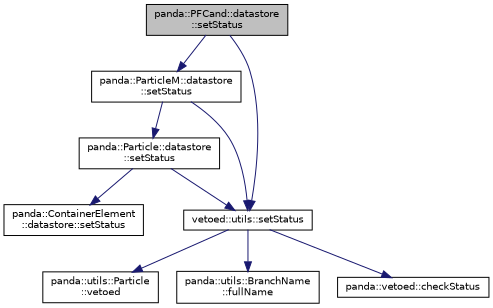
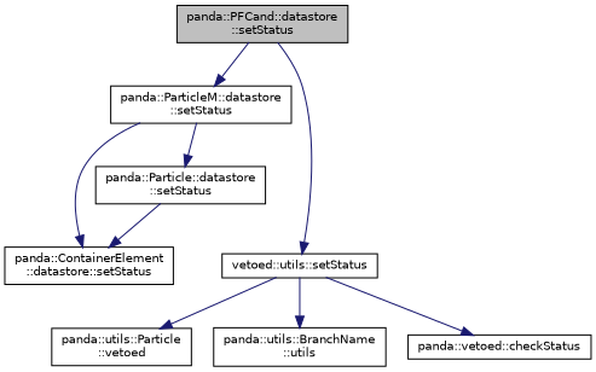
  digraph {
    rankdir=TB
    node [color=black fillcolor=white fontname=Helvetica fontsize=10 shape=record style=filled]
    edge [color=midnightblue fontname=Helvetica fontsize=10 labelfontname=Helvetica labelfontsize=10 style=solid]
    n1 [fillcolor=grey75 fontcolor=black height=0.2 label="panda::PFCand::datastore\l::setStatus" width=0.4]
    n2 [height=0.2 label="panda::ParticleM::datastore\l::setStatus" width=0.4]
    n3 [height=0.2 label="vetoed::utils::setStatus" width=0.4]
    n4 [height=0.2 label="panda::Particle::datastore\l::setStatus" width=0.4]
    n5 [height=0.2 label="panda::utils::Particle\l::vetoed" width=0.4]
-   n6 [height=0.2 label="panda::utils::BranchName\l::fullName" width=0.4]
+   n6 [height=0.2 label="panda::utils::BranchName\l::utils" width=0.4]
    n7 [height=0.2 label="panda::vetoed::checkStatus" width=0.4]
    n8 [height=0.2 label="panda::ContainerElement\l::datastore::setStatus" width=0.4]
    n1 -> n2
    n1 -> n3
-   n2 -> n3
+   n2 -> n8
    n2 -> n4
    n3 -> n5
    n3 -> n6
    n3 -> n7
-   n4 -> n3
    n4 -> n8
  }
